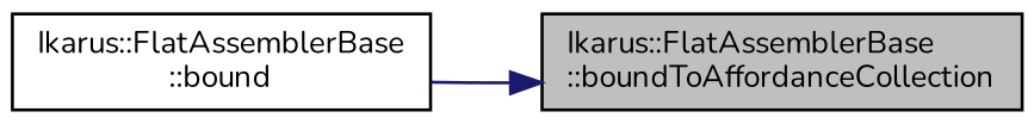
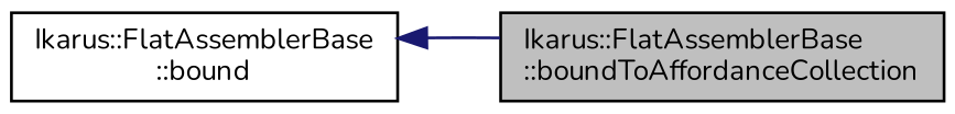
  digraph {
    rankdir=RL
    fontname=Nunito
    node [color=black fontname=Nunito fontsize=10 shape=record style=filled]
    n1 [fillcolor=grey75 fontcolor=black height=0.2 label="Ikarus::FlatAssemblerBase\l::boundToAffordanceCollection" width=0.4]
    n2 [fillcolor=white height=0.2 label="Ikarus::FlatAssemblerBase\l::bound" width=0.4]
-   n1 -> n2 [color=midnightblue dir=back fontname=Nunito fontsize=10 labelfontname=Helvetica labelfontsize=10 style=solid]
+   n2 -> n1 [color=midnightblue dir=back fontname=Nunito fontsize=10 labelfontname=Helvetica labelfontsize=10 style=solid]
  }
